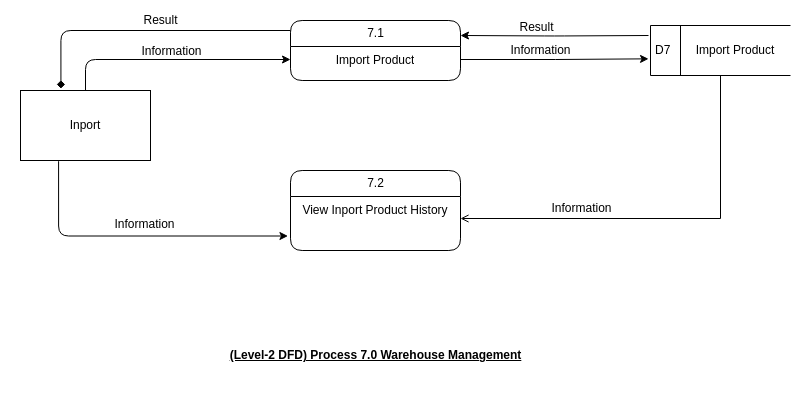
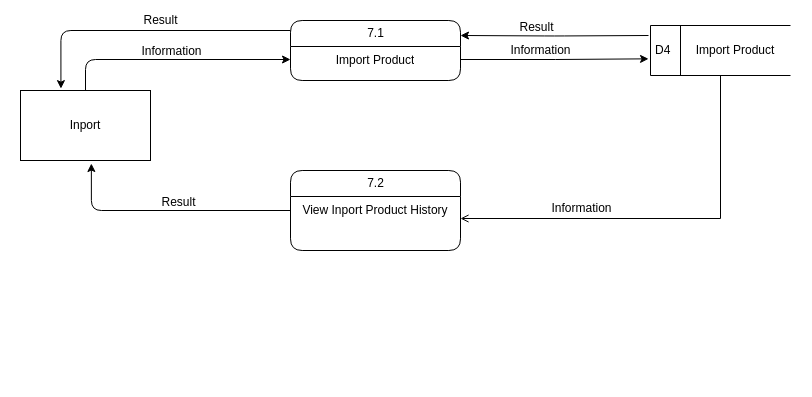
  <mxCell id="0" />
  <mxCell id="1" parent="0" />
- <mxCell id="2" value="Result" style="edgeStyle=orthogonalEdgeStyle;rounded=1;sketch=0;orthogonalLoop=1;jettySize=auto;html=1;entryX=0.311;entryY=-0.027;entryDx=0;entryDy=0;entryPerimeter=0;labelBackgroundColor=none;fontFamily=Helvetica;fontColor=#000000;fontSize=12;endArrow=diamond;" parent="1" source="3" target="10" edge="1"><mxGeometry x="-0.096" y="-10" relative="1" as="geometry"><mxPoint as="offset" /><Array as="points"><mxPoint x="60" y="30" /></Array></mxGeometry></mxCell>
+ <mxCell id="2" value="Result" style="edgeStyle=orthogonalEdgeStyle;rounded=1;sketch=0;orthogonalLoop=1;jettySize=auto;html=1;entryX=0.311;entryY=-0.027;entryDx=0;entryDy=0;entryPerimeter=0;labelBackgroundColor=none;fontFamily=Helvetica;fontColor=#000000;fontSize=12;" parent="1" source="3" target="10" edge="1"><mxGeometry x="-0.096" y="-10" relative="1" as="geometry"><mxPoint as="offset" /><Array as="points"><mxPoint x="60" y="30" /></Array></mxGeometry></mxCell>
  <mxCell id="3" value="7.1" style="swimlane;html=1;fontStyle=0;childLayout=stackLayout;horizontal=1;startSize=26;horizontalStack=0;resizeParent=1;resizeLast=0;collapsible=1;marginBottom=0;swimlaneFillColor=#ffffff;align=center;rounded=1;shadow=0;comic=0;labelBackgroundColor=none;strokeWidth=1;fontFamily=Helvetica;fontSize=12;fontColor=#000000;" parent="1" vertex="1"><mxGeometry x="290" y="20" width="170" height="60" as="geometry" /></mxCell>
  <mxCell id="4" value="&lt;font style=&quot;font-size: 12px;&quot;&gt;&lt;span style=&quot;font-size: 12px;&quot;&gt;Import Product&lt;/span&gt;&lt;/font&gt;" style="text;html=1;strokeColor=none;fillColor=none;spacingLeft=4;spacingRight=4;whiteSpace=wrap;overflow=hidden;rotatable=0;points=[[0,0.5],[1,0.5]];portConstraint=eastwest;fontColor=#000000;align=center;fontFamily=Helvetica;fontSize=12;" parent="3" vertex="1"><mxGeometry y="26" width="170" height="26" as="geometry" /></mxCell>
- <mxCell id="5" value="&lt;p class=&quot;MsoNormal&quot; style=&quot;font-size: 12px;&quot;&gt;&lt;font style=&quot;font-size: 12px;&quot;&gt;&lt;span style=&quot;font-size: 12px;&quot;&gt;&lt;b style=&quot;font-size: 12px;&quot;&gt;&lt;u style=&quot;font-size: 12px;&quot;&gt;(Level-2 DFD) Process 7.0 Warehouse Management&lt;/u&gt;&lt;/b&gt;&lt;/span&gt;&lt;/font&gt;&lt;br style=&quot;font-size: 12px;&quot;&gt;&lt;/p&gt;" style="text;html=1;align=center;verticalAlign=middle;resizable=0;points=[];autosize=1;strokeColor=none;fontFamily=Helvetica;fontColor=#000000;fontSize=12;" parent="1" vertex="1"><mxGeometry x="220" y="335" width="310" height="40" as="geometry" /></mxCell>
- <mxCell id="6" style="edgeStyle=orthogonalEdgeStyle;rounded=1;orthogonalLoop=1;jettySize=auto;html=1;entryX=-0.015;entryY=0.898;entryDx=0;entryDy=0;entryPerimeter=0;exitX=0.293;exitY=1.01;exitDx=0;exitDy=0;exitPerimeter=0;fontFamily=Helvetica;fontColor=#000000;fontSize=12;" parent="1" source="10" target="14" edge="1"><mxGeometry relative="1" as="geometry" /></mxCell>
- <mxCell id="7" value="Information" style="edgeLabel;html=1;align=center;verticalAlign=middle;resizable=0;points=[];fontFamily=Helvetica;fontColor=#000000;fontSize=12;labelBackgroundColor=none;" parent="6" vertex="1" connectable="0"><mxGeometry x="0.052" y="1" relative="1" as="geometry"><mxPoint y="-11" as="offset" /></mxGeometry></mxCell>
  <mxCell id="8" style="edgeStyle=orthogonalEdgeStyle;rounded=1;orthogonalLoop=1;jettySize=auto;html=1;entryX=0;entryY=0.5;entryDx=0;entryDy=0;fontFamily=Helvetica;fontColor=#000000;fontSize=12;" parent="1" source="10" target="4" edge="1"><mxGeometry relative="1" as="geometry" /></mxCell>
  <mxCell id="9" value="Information" style="edgeLabel;html=1;align=center;verticalAlign=middle;resizable=0;points=[];fontFamily=Helvetica;fontColor=#000000;fontSize=12;labelBackgroundColor=none;" parent="8" vertex="1" connectable="0"><mxGeometry x="-0.014" y="-3" relative="1" as="geometry"><mxPoint y="-12" as="offset" /></mxGeometry></mxCell>
  <mxCell id="10" value="&lt;span style=&quot;font-size: 12px&quot;&gt;Inport&lt;/span&gt;" style="rounded=0;whiteSpace=wrap;html=1;fontFamily=Helvetica;fontColor=#000000;fontSize=12;" parent="1" vertex="1"><mxGeometry x="20" y="90" width="130" height="70" as="geometry" /></mxCell>
+ <mxCell id="11" style="edgeStyle=orthogonalEdgeStyle;rounded=1;orthogonalLoop=1;jettySize=auto;html=1;entryX=0.545;entryY=1.043;entryDx=0;entryDy=0;entryPerimeter=0;fontFamily=Helvetica;fontColor=#000000;fontSize=12;" parent="1" source="13" target="10" edge="1"><mxGeometry relative="1" as="geometry"><Array as="points"><mxPoint x="91" y="210" /></Array></mxGeometry></mxCell>
+ <mxCell id="12" value="Result" style="edgeLabel;html=1;align=center;verticalAlign=middle;resizable=0;points=[];fontFamily=Helvetica;fontColor=#000000;fontSize=12;labelBackgroundColor=none;" parent="11" vertex="1" connectable="0"><mxGeometry x="-0.084" y="2" relative="1" as="geometry"><mxPoint y="-11" as="offset" /></mxGeometry></mxCell>
  <mxCell id="13" value="7.2" style="swimlane;html=1;fontStyle=0;childLayout=stackLayout;horizontal=1;startSize=26;horizontalStack=0;resizeParent=1;resizeLast=0;collapsible=1;marginBottom=0;swimlaneFillColor=#ffffff;align=center;rounded=1;shadow=0;comic=0;labelBackgroundColor=none;strokeWidth=1;fontFamily=Helvetica;fontSize=12;fontColor=#000000;" parent="1" vertex="1"><mxGeometry x="290" y="170" width="170" height="80" as="geometry" /></mxCell>
  <mxCell id="14" value="&lt;font style=&quot;font-size: 12px;&quot;&gt;&lt;span style=&quot;font-size: 12px;&quot;&gt;View Inport Product History&lt;/span&gt;&lt;/font&gt;" style="text;html=1;strokeColor=none;fillColor=none;spacingLeft=4;spacingRight=4;whiteSpace=wrap;overflow=hidden;rotatable=0;points=[[0,0.5],[1,0.5]];portConstraint=eastwest;fontColor=#000000;align=center;fontFamily=Helvetica;fontSize=12;" parent="13" vertex="1"><mxGeometry y="26" width="170" height="44" as="geometry" /></mxCell>
  <mxCell id="15" style="edgeStyle=orthogonalEdgeStyle;rounded=1;orthogonalLoop=1;jettySize=auto;html=1;entryX=1;entryY=0.25;entryDx=0;entryDy=0;fontFamily=Helvetica;fontColor=#000000;fontSize=12;" parent="1" target="3" edge="1"><mxGeometry relative="1" as="geometry"><Array as="points" /><mxPoint x="648" y="35" as="sourcePoint" /></mxGeometry></mxCell>
  <mxCell id="16" value="Result" style="edgeLabel;html=1;align=center;verticalAlign=middle;resizable=0;points=[];fontFamily=Helvetica;fontColor=#000000;fontSize=12;labelBackgroundColor=none;" parent="15" vertex="1" connectable="0"><mxGeometry x="0.197" y="2" relative="1" as="geometry"><mxPoint y="-11" as="offset" /></mxGeometry></mxCell>
  <mxCell id="17" style="edgeStyle=orthogonalEdgeStyle;rounded=0;orthogonalLoop=1;jettySize=auto;html=1;entryX=1;entryY=0.5;entryDx=0;entryDy=0;fontFamily=Helvetica;fontColor=#000000;fontSize=12;endArrow=open;" parent="1" source="19" target="14" edge="1"><mxGeometry relative="1" as="geometry" /></mxCell>
  <mxCell id="18" value="Information" style="edgeLabel;html=1;align=center;verticalAlign=middle;resizable=0;points=[];fontFamily=Helvetica;fontColor=#000000;fontSize=12;labelBackgroundColor=none;" parent="17" vertex="1" connectable="0"><mxGeometry x="0.406" relative="1" as="geometry"><mxPoint y="-11" as="offset" /></mxGeometry></mxCell>
- <mxCell id="19" value="D7" style="html=1;dashed=0;whitespace=wrap;shape=mxgraph.dfd.dataStoreID;align=left;spacingLeft=3;points=[[0,0],[0.5,0],[1,0],[0,0.5],[1,0.5],[0,1],[0.5,1],[1,1]];fontFamily=Helvetica;fontColor=#000000;fontSize=12;" parent="1" vertex="1"><mxGeometry x="650" y="25" width="140" height="50" as="geometry" /></mxCell>
+ <mxCell id="19" value="D4" style="html=1;dashed=0;whitespace=wrap;shape=mxgraph.dfd.dataStoreID;align=left;spacingLeft=3;points=[[0,0],[0.5,0],[1,0],[0,0.5],[1,0.5],[0,1],[0.5,1],[1,1]];fontFamily=Helvetica;fontColor=#000000;fontSize=12;" parent="1" vertex="1"><mxGeometry x="650" y="25" width="140" height="50" as="geometry" /></mxCell>
  <mxCell id="20" value="Import Product" style="text;html=1;strokeColor=none;fillColor=none;align=center;verticalAlign=middle;whiteSpace=wrap;rounded=0;fontFamily=Helvetica;fontColor=#000000;fontSize=12;" parent="1" vertex="1"><mxGeometry x="690" y="40" width="90" height="20" as="geometry" /></mxCell>
  <mxCell id="21" style="edgeStyle=orthogonalEdgeStyle;rounded=0;orthogonalLoop=1;jettySize=auto;html=1;entryX=-0.014;entryY=0.667;entryDx=0;entryDy=0;entryPerimeter=0;fontFamily=Helvetica;fontColor=#000000;fontSize=12;" parent="1" source="4" target="19" edge="1"><mxGeometry relative="1" as="geometry"><mxPoint x="640" y="59" as="targetPoint" /></mxGeometry></mxCell>
  <mxCell id="22" value="Information" style="edgeLabel;html=1;align=center;verticalAlign=middle;resizable=0;points=[];fontFamily=Helvetica;fontColor=#000000;fontSize=12;labelBackgroundColor=none;" parent="21" vertex="1" connectable="0"><mxGeometry x="-0.159" y="-1" relative="1" as="geometry"><mxPoint y="-11" as="offset" /></mxGeometry></mxCell>
